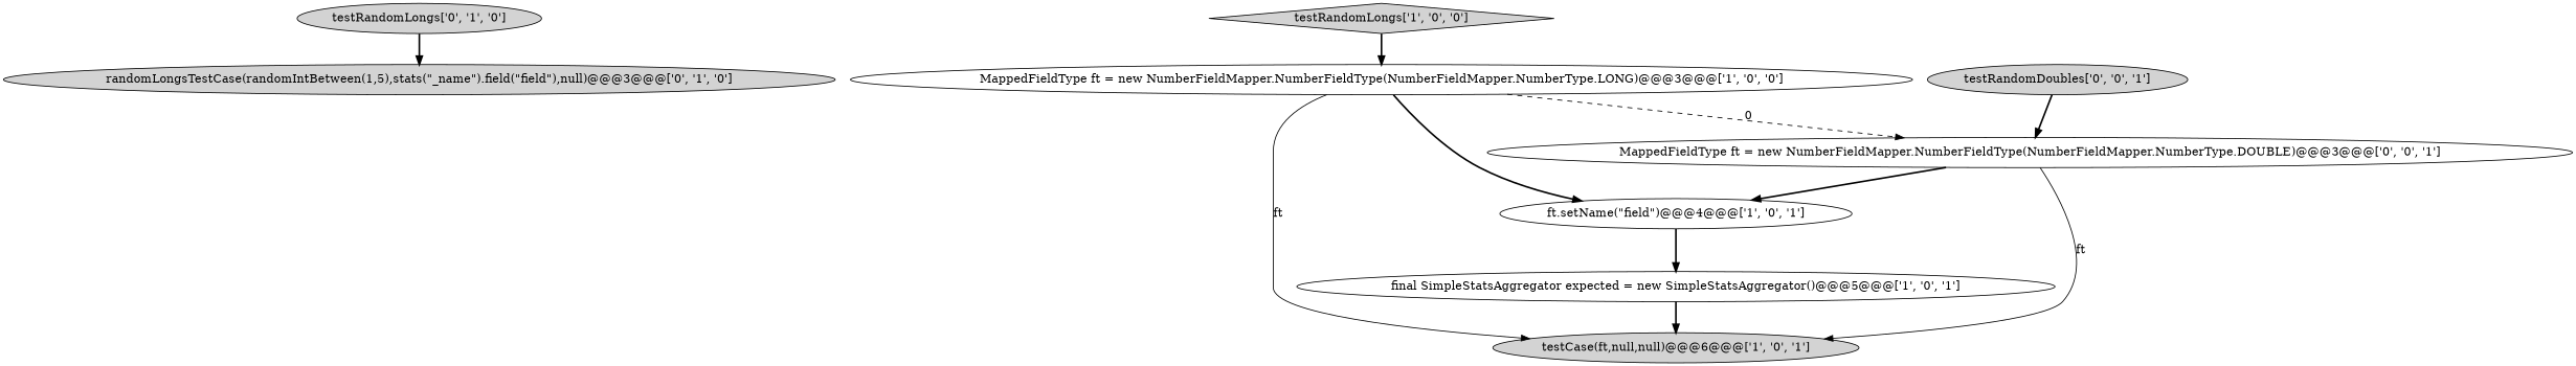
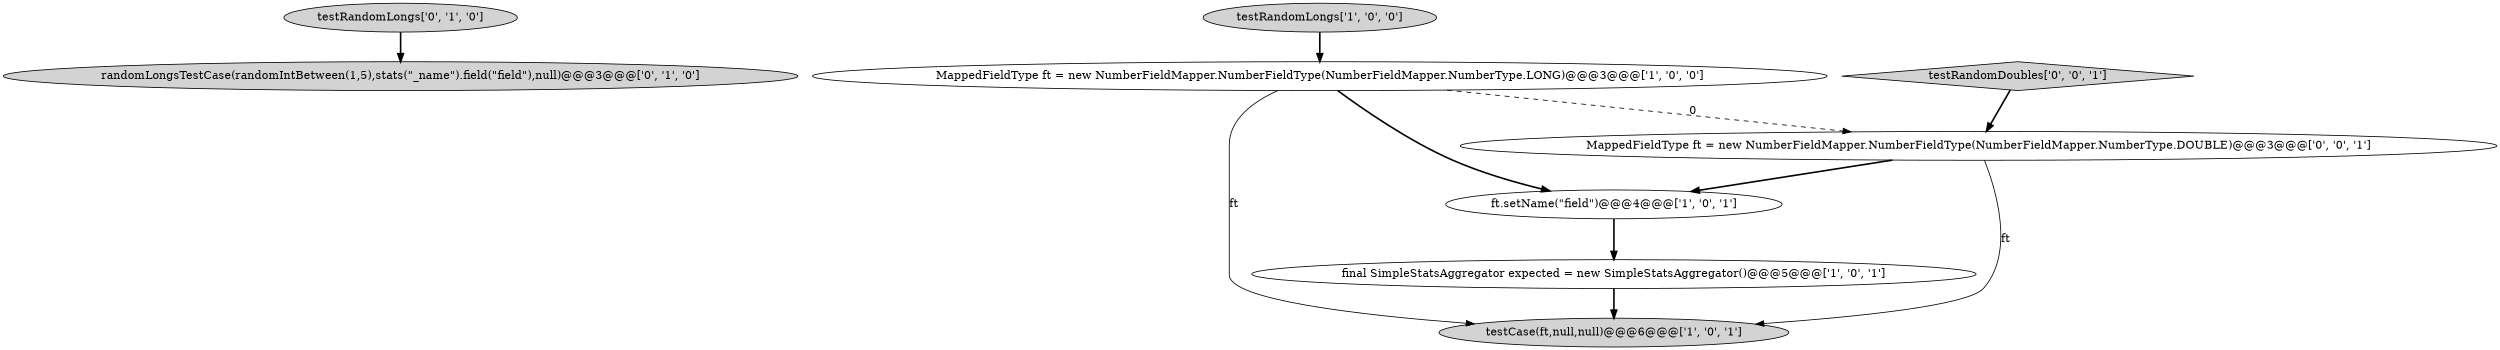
  digraph {
    node [fillcolor=lightgray shape=ellipse style=filled]
    edge [style=bold]
    n1 [label="randomLongsTestCase(randomIntBetween(1,5),stats(\"_name\").field(\"field\"),null)@@@3@@@['0', '1', '0']"]
    n2 [fillcolor=white label="MappedFieldType ft = new NumberFieldMapper.NumberFieldType(NumberFieldMapper.NumberType.DOUBLE)@@@3@@@['0', '0', '1']"]
    n3 [label="testCase(ft,null,null)@@@6@@@['1', '0', '1']"]
    n4 [fillcolor=white label="ft.setName(\"field\")@@@4@@@['1', '0', '1']"]
    n5 [fillcolor=white label="final SimpleStatsAggregator expected = new SimpleStatsAggregator()@@@5@@@['1', '0', '1']"]
-   n6 [label="testRandomDoubles['0', '0', '1']"]
-   n7 [label="testRandomLongs['1', '0', '0']" shape=diamond]
+   n6 [label="testRandomDoubles['0', '0', '1']" shape=diamond]
+   n7 [label="testRandomLongs['1', '0', '0']"]
    n8 [fillcolor=white label="MappedFieldType ft = new NumberFieldMapper.NumberFieldType(NumberFieldMapper.NumberType.LONG)@@@3@@@['1', '0', '0']"]
    n9 [label="testRandomLongs['0', '1', '0']"]
    n2 -> n3 [label=ft style=solid]
    n2 -> n4
    n4 -> n5
    n5 -> n3
    n6 -> n2
    n7 -> n8
    n8 -> n2 [label=0 style=dashed]
    n8 -> n3 [label=ft style=solid]
    n8 -> n4
    n9 -> n1
  }
